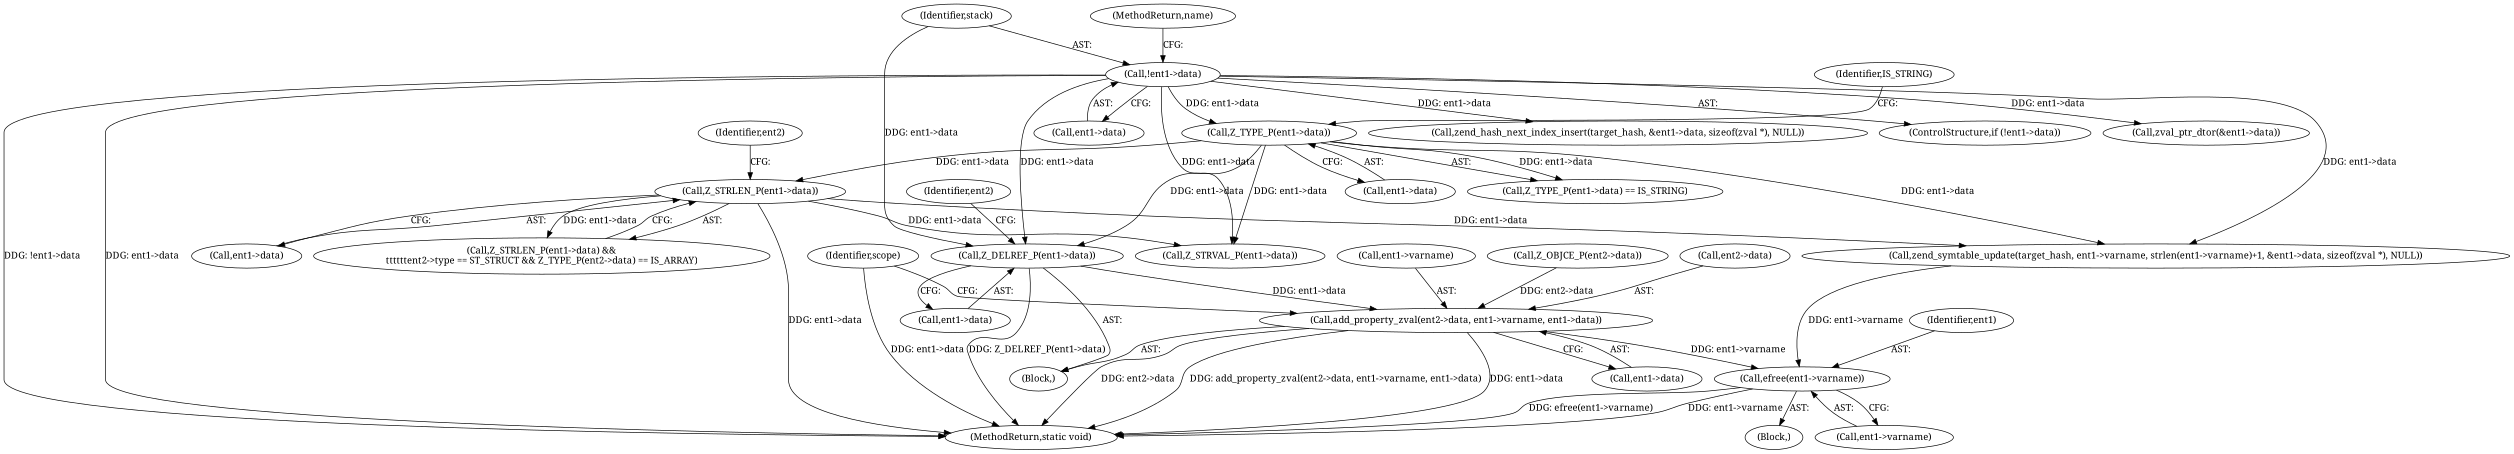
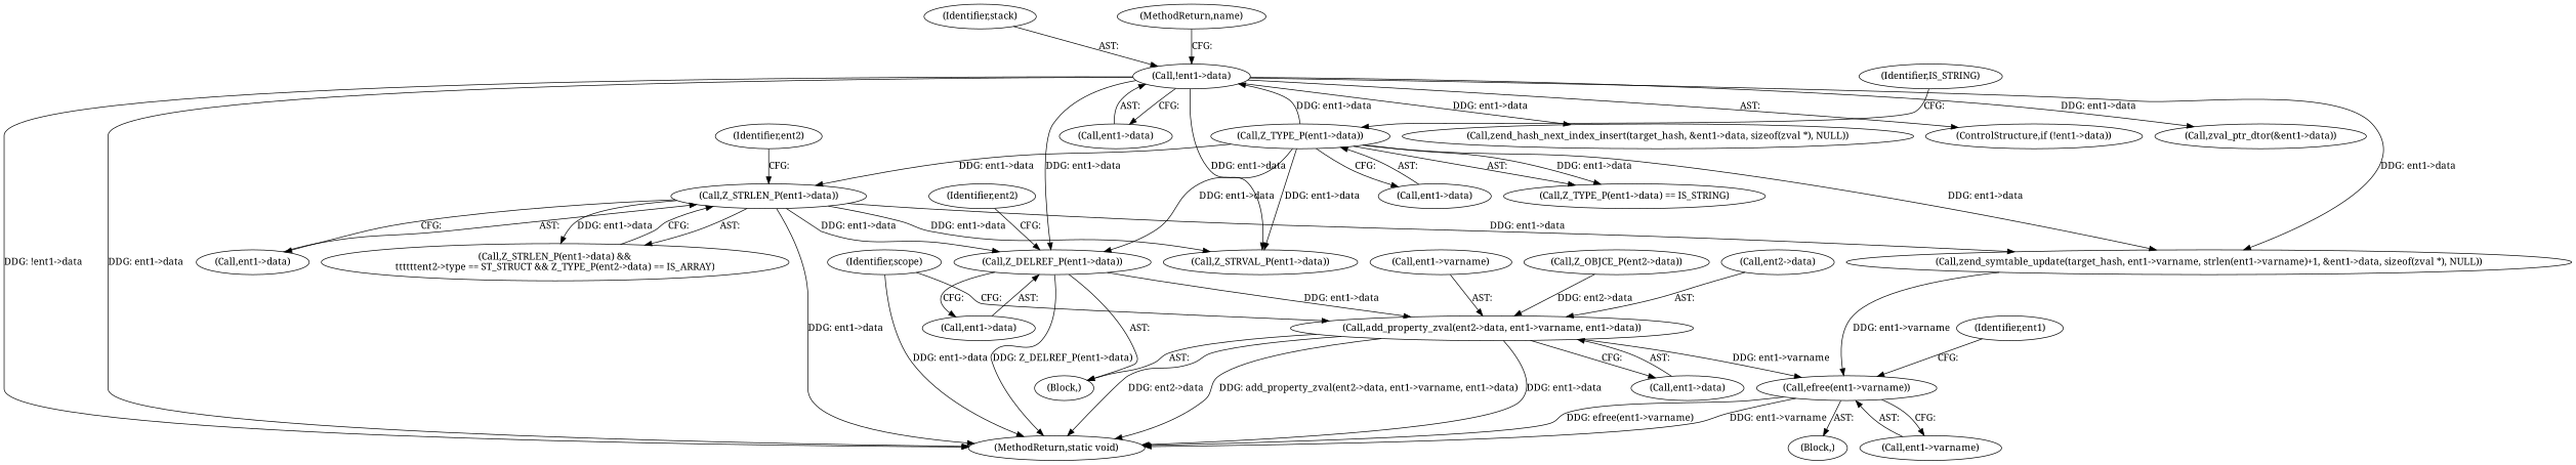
  digraph {
    fontname="Noto Serif"
    node [fontname="Noto Serif"]
    edge [fontname="Noto Serif"]
    n1 [label="(Call,Z_DELREF_P(ent1->data))"]
    n2 [label="(Call,add_property_zval(ent2->data, ent1->varname, ent1->data))"]
    n3 [label="(MethodReturn,static void)"]
    n4 [label="(Call,ent1->data)"]
    n5 [label="(Block,)"]
    n6 [label="(Call,efree(ent1->varname))"]
    n7 [label="(Call,ent1->data)"]
    n8 [label="(Call,!ent1->data)"]
    n9 [label="(Call,Z_TYPE_P(ent1->data))"]
    n10 [label="(Call,ent1->data)"]
    n11 [label="(Call,zend_symtable_update(target_hash, ent1->varname, strlen(ent1->varname)+1, &ent1->data, sizeof(zval *), NULL))"]
    n12 [label="(Call,Z_STRVAL_P(ent1->data))"]
    n13 [label="(Call,zend_hash_next_index_insert(target_hash, &ent1->data, sizeof(zval *), NULL))"]
    n14 [label="(ControlStructure,if (!ent1->data))"]
    n15 [label="(Call,zval_ptr_dtor(&ent1->data))"]
    n16 [label="(Call,Z_STRLEN_P(ent1->data))"]
    n17 [label="(Call,Z_TYPE_P(ent1->data) == IS_STRING)"]
    n18 [label="(Call,ent1->data)"]
    n19 [label="(Call,ent1->data)"]
    n20 [label="(Call,Z_STRLEN_P(ent1->data) &&\n\t\t\t\t\t\tent2->type == ST_STRUCT && Z_TYPE_P(ent2->data) == IS_ARRAY)"]
    n21 [label="(Block,)"]
    n22 [label="(Call,ent1->varname)"]
    n23 [label="(Call,ent2->data)"]
    n24 [label="(MethodReturn,name)"]
    n25 [label="(Identifier,ent2)"]
    n26 [label="(Call,ent1->varname)"]
    n27 [label="(Identifier,stack)"]
    n28 [label="(Identifier,IS_STRING)"]
    n29 [label="(Identifier,ent2)"]
    n30 [label="(Identifier,scope)"]
    n31 [label="(Identifier,ent1)"]
    n32 [label="(Call,Z_OBJCE_P(ent2->data))"]
    n1 -> n2 [label="DDG: ent1->data"]
    n1 -> n3 [label="DDG: Z_DELREF_P(ent1->data)"]
    n1 -> n4 [label="CFG: "]
    n1 -> n5 [label="AST: "]
    n2 -> n3 [label="DDG: ent1->data"]
    n2 -> n3 [label="DDG: ent2->data"]
    n2 -> n3 [label="DDG: add_property_zval(ent2->data, ent1->varname, ent1->data)"]
    n2 -> n5 [label="AST: "]
    n2 -> n6 [label="DDG: ent1->varname"]
    n2 -> n7 [label="CFG: "]
    n4 -> n1 [label="AST: "]
    n6 -> n3 [label="DDG: efree(ent1->varname)"]
    n6 -> n3 [label="DDG: ent1->varname"]
    n6 -> n21 [label="AST: "]
    n6 -> n22 [label="CFG: "]
    n7 -> n2 [label="AST: "]
    n8 -> n1 [label="DDG: ent1->data"]
    n8 -> n3 [label="DDG: ent1->data"]
    n8 -> n3 [label="DDG: !ent1->data"]
-   n8 -> n9 [label="DDG: ent1->data"]
+   n9 -> n8 [label="DDG: ent1->data"]
    n8 -> n10 [label="CFG: "]
    n8 -> n11 [label="DDG: ent1->data"]
    n8 -> n12 [label="DDG: ent1->data"]
    n8 -> n13 [label="DDG: ent1->data"]
    n8 -> n14 [label="AST: "]
    n8 -> n15 [label="DDG: ent1->data"]
    n9 -> n1 [label="DDG: ent1->data"]
    n9 -> n11 [label="DDG: ent1->data"]
    n9 -> n12 [label="DDG: ent1->data"]
    n9 -> n16 [label="DDG: ent1->data"]
    n9 -> n17 [label="AST: "]
    n9 -> n17 [label="DDG: ent1->data"]
    n9 -> n18 [label="CFG: "]
    n10 -> n8 [label="AST: "]
    n11 -> n6 [label="DDG: ent1->varname"]
-   n27 -> n1 [label="DDG: ent1->data"]
+   n16 -> n1 [label="DDG: ent1->data"]
    n16 -> n3 [label="DDG: ent1->data"]
    n16 -> n11 [label="DDG: ent1->data"]
    n16 -> n12 [label="DDG: ent1->data"]
    n16 -> n19 [label="CFG: "]
    n16 -> n20 [label="AST: "]
    n16 -> n20 [label="DDG: ent1->data"]
    n18 -> n9 [label="AST: "]
    n19 -> n16 [label="AST: "]
    n20 -> n16 [label="CFG: "]
    n22 -> n6 [label="AST: "]
    n23 -> n2 [label="AST: "]
    n24 -> n8 [label="CFG: "]
    n25 -> n1 [label="CFG: "]
    n26 -> n2 [label="AST: "]
    n27 -> n8 [label="AST: "]
    n28 -> n9 [label="CFG: "]
    n29 -> n16 [label="CFG: "]
    n30 -> n2 [label="CFG: "]
    n30 -> n3 [label="DDG: ent1->data"]
-   n31 -> n6 [label="AST: "]
+   n31 -> n6 [label="CFG: "]
    n32 -> n2 [label="DDG: ent2->data"]
  }
